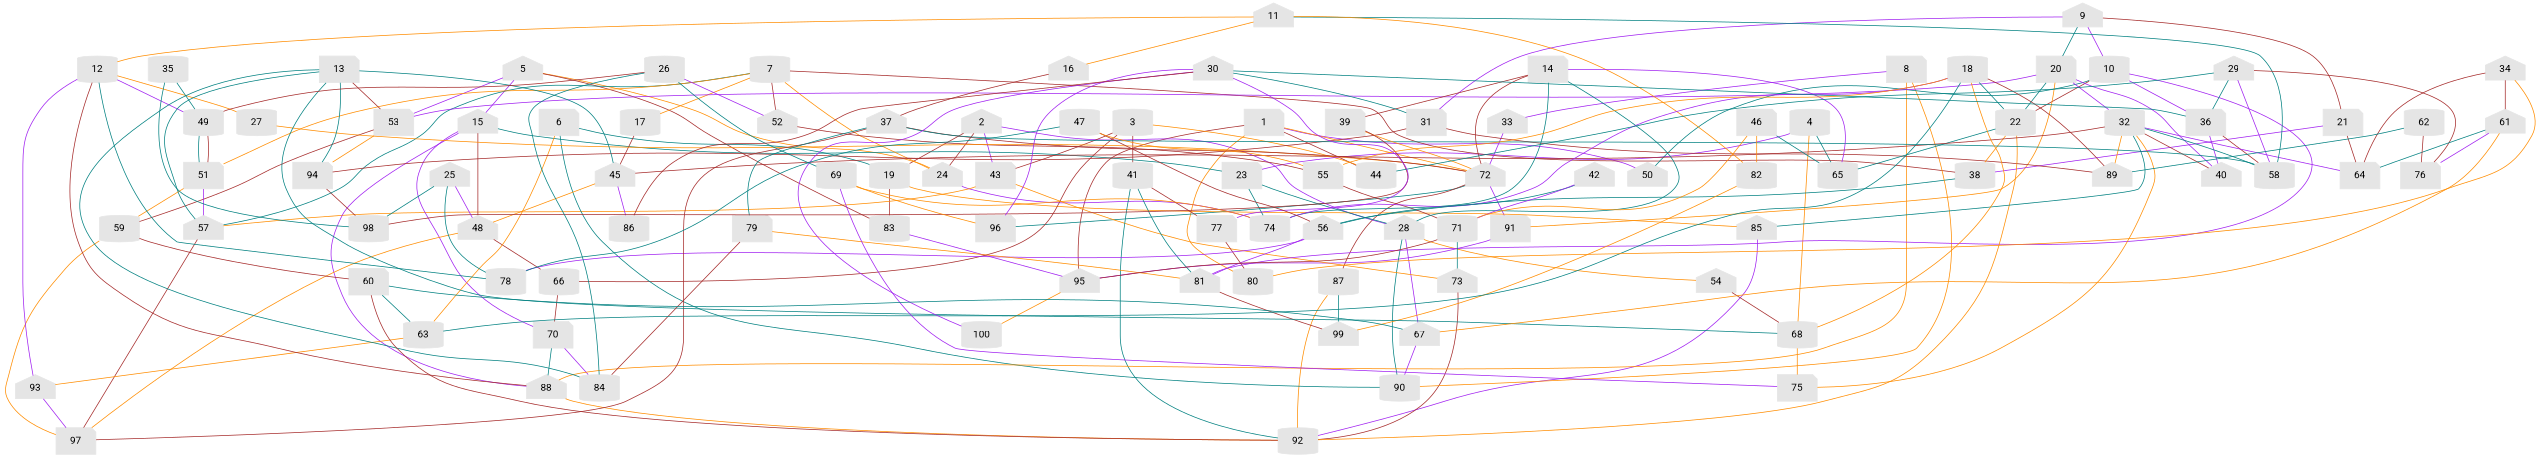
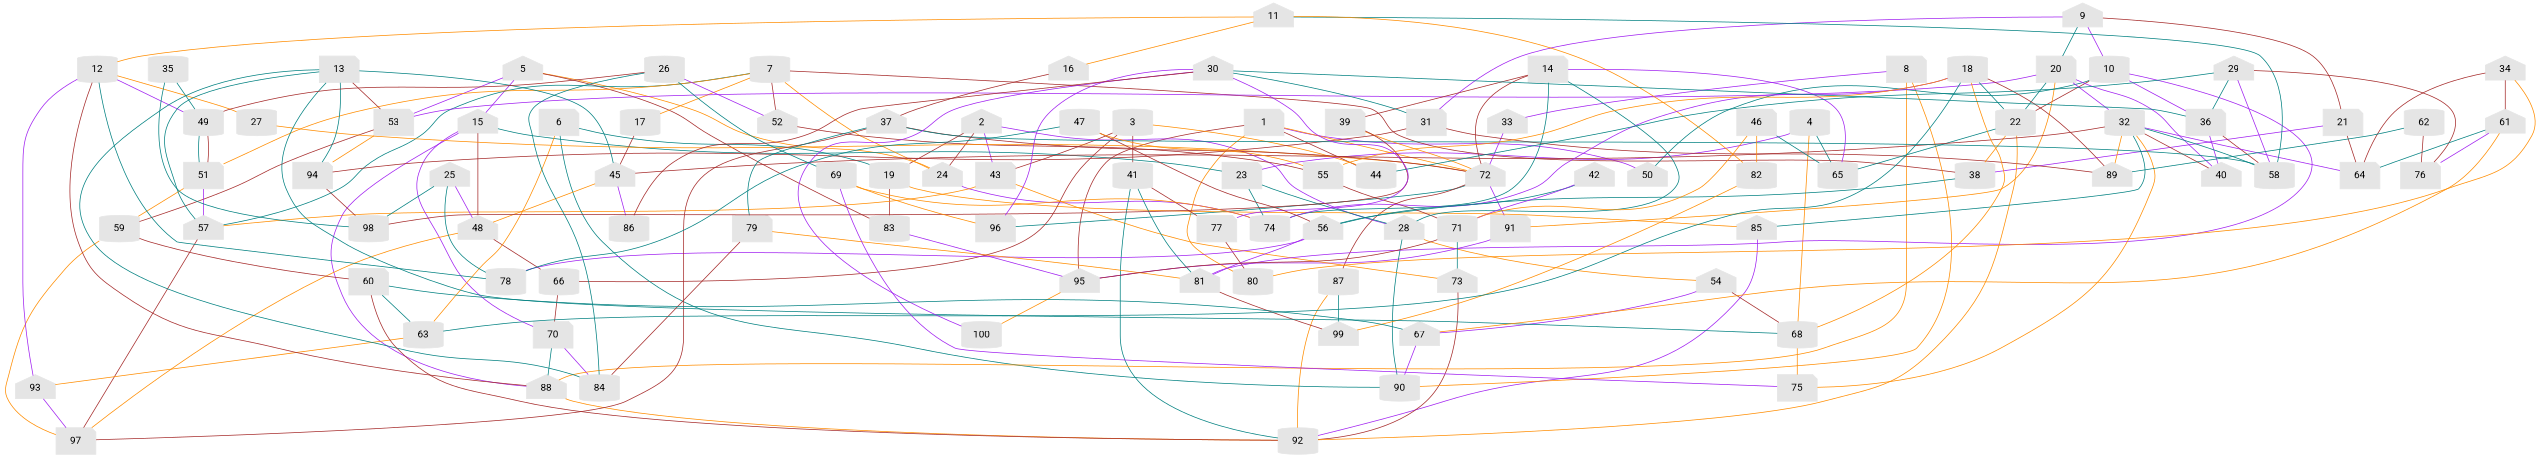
  graph {
    fontname=Roboto
    node [color=gray90 fontname=Roboto shape=cylinder style=filled]
    edge [color=brown fontname=Roboto]
    1 [shape=note]
    44
    50 [shape=house]
    72 [shape=house]
    80
    95 [shape=house]
    91 [shape=note]
    96 [shape=note]
    87
    100
    2 [shape=house]
    19
    24 [shape=house]
    28 [shape=house]
    43 [shape=note]
    83
    85 [shape=house]
    74
    90
    54 [shape=house]
    57 [shape=house]
    73 [shape=house]
    3
    41
    66
    81 [shape=house]
    92
    77 [shape=note]
    70 [shape=note]
    23 [shape=note]
    4
    65
    68
    75 [shape=note]
    5 [shape=house]
    15 [shape=house]
    53 [shape=note]
    88 [shape=house]
    48 [shape=house]
    94 [shape=note]
    59
    6 [shape=note]
    63
    93 [shape=house]
    7
    17
    38
    51 [shape=note]
    52 [shape=house]
    45 [shape=house]
    56 [shape=house]
    55 [shape=note]
    97 [shape=note]
    8 [shape=note]
    33 [shape=house]
    9 [shape=house]
    10
    20 [shape=note]
    21 [shape=note]
    31 [shape=note]
    22
    36 [shape=note]
    32
    40 [shape=house]
    64 [shape=note]
    89 [shape=house]
    58
    99 [shape=house]
    11 [shape=house]
    12
    16 [shape=house]
    82
    27
    49
    78
    37 [shape=house]
    13 [shape=note]
    84
    86
    98
    14 [shape=note]
    39 [shape=note]
    79 [shape=note]
    18
    71
    25 [shape=house]
    26
    69
    67 [shape=house]
    29 [shape=house]
    76 [shape=note]
    30 [shape=house]
    34 [shape=house]
    61 [shape=house]
    35
    42 [shape=house]
    46 [shape=note]
    47
    60 [shape=note]
    62
    1 -- 44
    1 -- 50 [color=purple]
    1 -- 72 [color=darkorange]
    1 -- 80 [color=darkorange]
    1 -- 95
    72 -- 91 [color=purple]
    72 -- 96 [color=teal]
    72 -- 87
    95 -- 100 [color=darkorange]
    91 -- 95 [color=purple]
    87 -- 92 [color=darkorange]
    87 -- 99 [color=teal]
    2 -- 19
    2 -- 24
    2 -- 28 [color=purple]
    2 -- 43 [color=purple]
    19 -- 83
    19 -- 85 [color=darkorange]
    24 -- 74 [color=purple]
    28 -- 90 [color=teal]
    28 -- 54 [color=darkorange]
    43 -- 57 [color=darkorange]
    43 -- 73 [color=darkorange]
    83 -- 95 [color=purple]
    85 -- 92 [color=purple]
    54 -- 68
-   28 -- 67 [color=purple]
+   54 -- 67 [color=purple]
    57 -- 97
    73 -- 92
    3 -- 44 [color=darkorange]
    3 -- 43
    3 -- 41
    3 -- 66
    41 -- 81 [color=teal]
    41 -- 92 [color=teal]
    41 -- 77
    66 -- 70
    81 -- 99
    77 -- 80
    70 -- 88 [color=teal]
    70 -- 84 [color=purple]
    23 -- 28 [color=teal]
    23 -- 74 [color=teal]
    4 -- 23 [color=purple]
    4 -- 65 [color=teal]
    4 -- 68 [color=darkorange]
    68 -- 75 [color=darkorange]
    5 -- 24 [color=darkorange]
    5 -- 83
    5 -- 15 [color=purple]
    5 -- 53 [color=purple]
    15 -- 70 [color=purple]
    15 -- 23 [color=teal]
    15 -- 88 [color=purple]
    15 -- 48
    53 -- 94 [color=darkorange]
    53 -- 59
    88 -- 92 [color=darkorange]
    48 -- 66
    48 -- 97 [color=darkorange]
    94 -- 98
    59 -- 97 [color=darkorange]
    59 -- 60
    6 -- 19 [color=teal]
    6 -- 90 [color=teal]
    6 -- 63 [color=darkorange]
    63 -- 93 [color=darkorange]
    93 -- 97 [color=purple]
    7 -- 24 [color=darkorange]
    7 -- 57 [color=teal]
    7 -- 17 [color=darkorange]
    7 -- 38
    7 -- 51 [color=darkorange]
    7 -- 52
    17 -- 45
    38 -- 56 [color=teal]
    51 -- 57 [color=purple]
    51 -- 59 [color=darkorange]
    52 -- 55
    45 -- 48 [color=darkorange]
    45 -- 86 [color=purple]
    56 -- 81 [color=purple]
    56 -- 78 [color=purple]
    55 -- 71
    8 -- 90 [color=darkorange]
    8 -- 88 [color=darkorange]
    8 -- 33 [color=purple]
    33 -- 72 [color=purple]
    9 -- 10 [color=purple]
    9 -- 20 [color=teal]
    9 -- 21
    9 -- 31 [color=purple]
    10 -- 50 [color=teal]
    10 -- 81 [color=purple]
    10 -- 22
    10 -- 36 [color=purple]
    20 -- 91 [color=darkorange]
    20 -- 53 [color=purple]
    20 -- 22 [color=teal]
    20 -- 32 [color=purple]
    20 -- 40 [color=purple]
    21 -- 38 [color=purple]
    21 -- 64
    31 -- 94
    31 -- 89
    22 -- 92 [color=darkorange]
    22 -- 65 [color=teal]
    22 -- 38 [color=darkorange]
    36 -- 40 [color=purple]
    36 -- 58
    32 -- 85 [color=teal]
    32 -- 75 [color=darkorange]
    32 -- 45
    32 -- 40
    32 -- 64 [color=purple]
    32 -- 89 [color=darkorange]
    32 -- 58 [color=teal]
    11 -- 58 [color=teal]
    11 -- 12 [color=darkorange]
    11 -- 16 [color=darkorange]
    11 -- 82 [color=darkorange]
    12 -- 88
    12 -- 93 [color=purple]
    12 -- 27 [color=darkorange]
    12 -- 49 [color=purple]
    12 -- 78 [color=teal]
    16 -- 37
    82 -- 99 [color=darkorange]
    27 -- 72 [color=darkorange]
    49 -- 51 [color=teal]
    49 -- 51
    37 -- 72
    37 -- 97
    37 -- 58 [color=teal]
    37 -- 79 [color=teal]
    13 -- 57 [color=teal]
    13 -- 68 [color=teal]
    13 -- 53
    13 -- 94 [color=teal]
    13 -- 45 [color=teal]
    13 -- 84 [color=teal]
    14 -- 72
    14 -- 28 [color=teal]
    14 -- 74 [color=teal]
    14 -- 65 [color=purple]
    14 -- 39
    39 -- 72 [color=darkorange]
    39 -- 98
    79 -- 81 [color=darkorange]
    79 -- 84
    18 -- 74 [color=purple]
    18 -- 68 [color=darkorange]
    18 -- 63 [color=teal]
    18 -- 55 [color=darkorange]
    18 -- 22 [color=teal]
    18 -- 89
    71 -- 95
    71 -- 73 [color=teal]
    25 -- 48 [color=purple]
    25 -- 78 [color=teal]
    25 -- 98 [color=teal]
    26 -- 52 [color=purple]
    26 -- 49
    26 -- 84 [color=teal]
    26 -- 69 [color=teal]
    69 -- 96 [color=darkorange]
    69 -- 74 [color=darkorange]
    69 -- 75 [color=purple]
    67 -- 90 [color=purple]
    29 -- 44 [color=teal]
    29 -- 36 [color=teal]
    29 -- 58 [color=purple]
    29 -- 76
    30 -- 96 [color=purple]
    30 -- 100 [color=purple]
    30 -- 77 [color=purple]
    30 -- 31 [color=teal]
    30 -- 36 [color=teal]
    30 -- 86
    34 -- 80 [color=darkorange]
    34 -- 64
    34 -- 61
    61 -- 64 [color=teal]
    61 -- 67 [color=darkorange]
    61 -- 76 [color=purple]
    35 -- 49 [color=teal]
    35 -- 98 [color=teal]
    42 -- 56 [color=teal]
    42 -- 71 [color=purple]
    46 -- 65 [color=teal]
    46 -- 82 [color=darkorange]
    46 -- 71 [color=darkorange]
    47 -- 56
    47 -- 55 [color=darkorange]
    47 -- 78 [color=teal]
    60 -- 92
    60 -- 63 [color=teal]
    60 -- 67 [color=teal]
    62 -- 89 [color=teal]
    62 -- 76
  }
